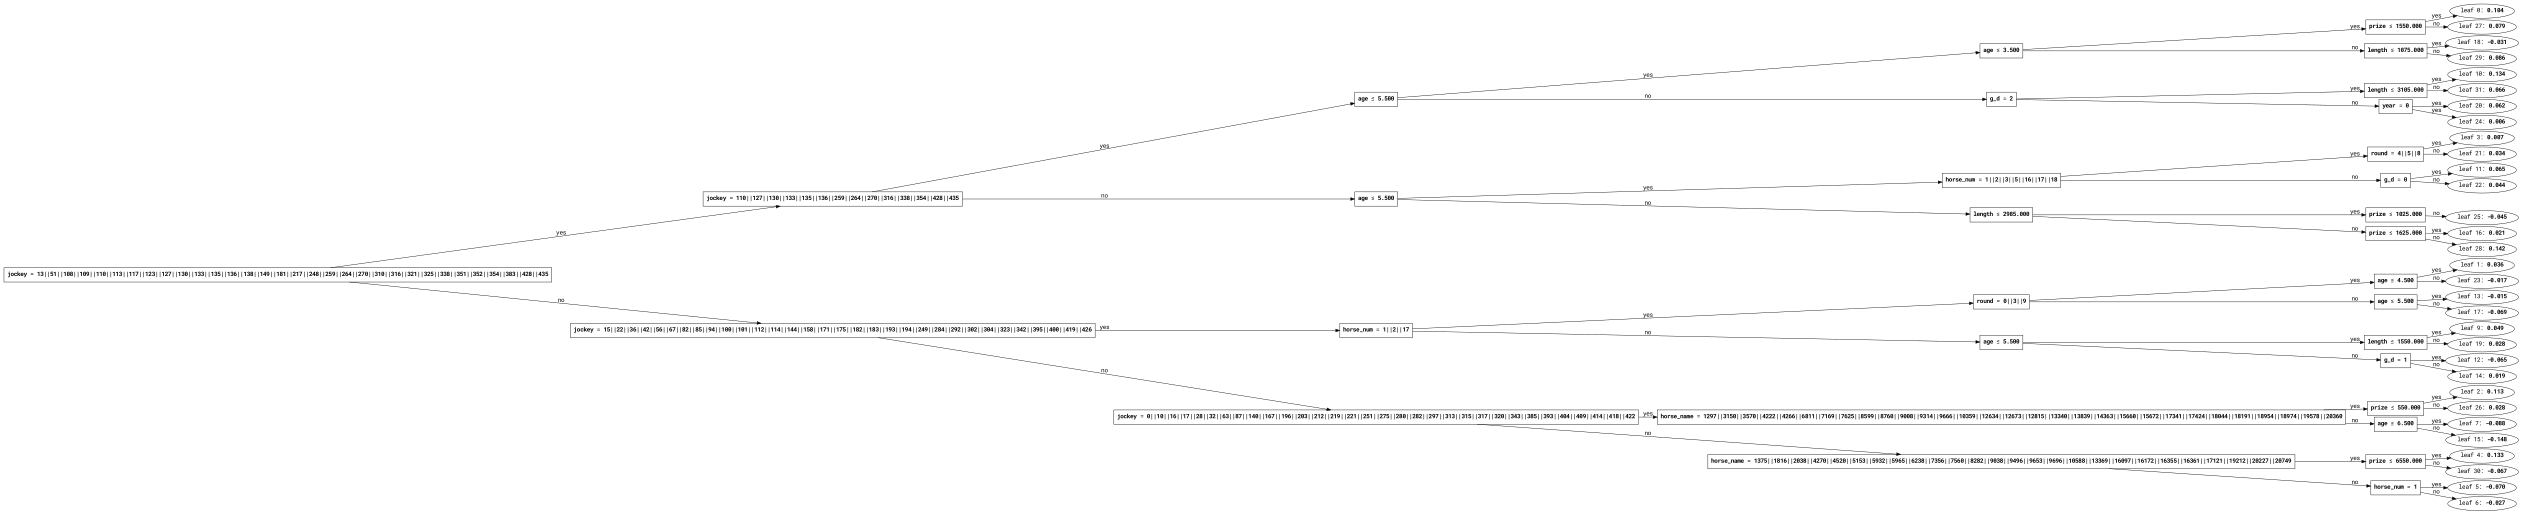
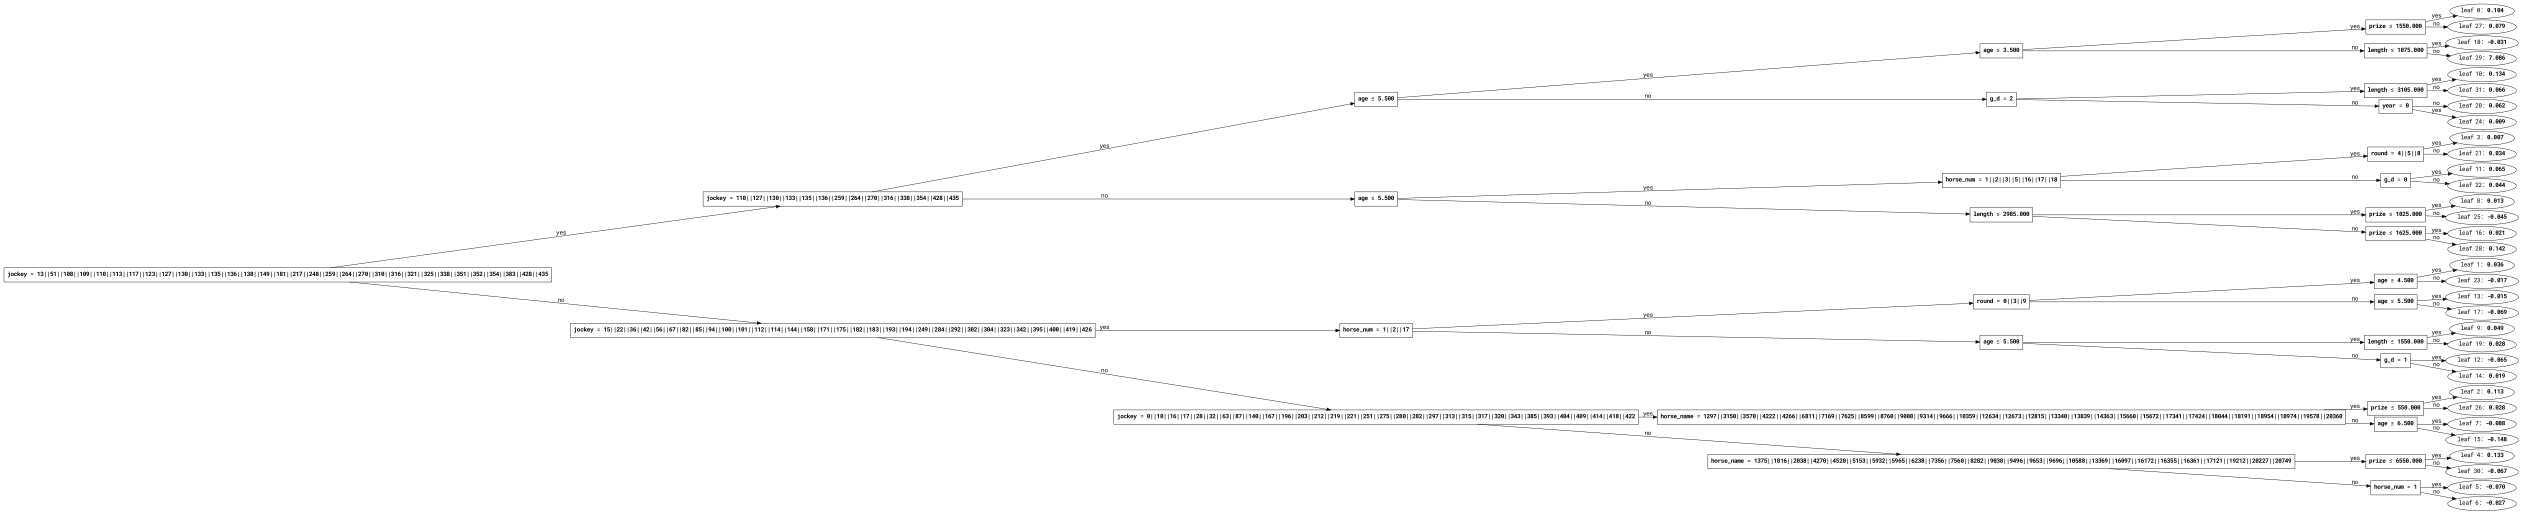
  digraph {
    fontname="Roboto Mono"
    nodesep=0.05
    rankdir=LR
    ranksep=0.3
    node [fontname="Roboto Mono"]
    edge [fontname="Roboto Mono"]
    n1 [fillcolor=white label=<<B>jockey</B> = <B>13||51||108||109||110||113||117||123||127||130||133||135||136||138||149||181||217||248||259||264||270||310||316||321||325||338||351||352||354||383||428||435</B>> shape=rectangle]
    n2 [fillcolor=white label=<<B>jockey</B> = <B>110||127||130||133||135||136||259||264||270||316||338||354||428||435</B>> shape=rectangle]
    n3 [fillcolor=white label=<<B>jockey</B> = <B>15||22||36||42||56||67||82||85||94||100||101||112||114||144||158||171||175||182||183||193||194||249||284||292||302||304||323||342||395||400||419||426</B>> shape=rectangle]
    n4 [fillcolor=white label=<<B>age</B> &#8804; <B>5.500</B>> shape=rectangle]
    n5 [fillcolor=white label=<<B>age</B> &#8804; <B>5.500</B>> shape=rectangle]
    n6 [fillcolor=white label=<<B>horse_num</B> = <B>1||2||17</B>> shape=rectangle]
    n7 [fillcolor=white label=<<B>jockey</B> = <B>0||10||16||17||28||32||63||87||140||167||196||203||212||219||221||251||275||280||282||297||313||315||317||320||343||385||393||404||409||414||418||422</B>> shape=rectangle]
    n8 [fillcolor=white label=<<B>age</B> &#8804; <B>3.500</B>> shape=rectangle]
    n9 [fillcolor=white label=<<B>g_d</B> = <B>2</B>> shape=rectangle]
    n10 [fillcolor=white label=<<B>horse_num</B> = <B>1||2||3||5||16||17||18</B>> shape=rectangle]
    n11 [fillcolor=white label=<<B>length</B> &#8804; <B>2985.000</B>> shape=rectangle]
    n12 [fillcolor=white label=<<B>prize</B> &#8804; <B>1550.000</B>> shape=rectangle]
    n13 [fillcolor=white label=<<B>length</B> &#8804; <B>1075.000</B>> shape=rectangle]
    n14 [fillcolor=white label=<<B>length</B> &#8804; <B>3105.000</B>> shape=rectangle]
    n15 [fillcolor=white label=<<B>year</B> = <B>0</B>> shape=rectangle]
    n16 [label=<leaf 0: <B>0.104</B>>]
    n17 [label=<leaf 27: <B>0.079</B>>]
    n18 [label=<leaf 18: <B>-0.031</B>>]
-   n19 [label=<leaf 29: <B>0.086</B>>]
+   n19 [label=<leaf 29: <B>7.086</B>>]
    n20 [label=<leaf 10: <B>0.134</B>>]
    n21 [label=<leaf 31: <B>0.066</B>>]
    n22 [label=<leaf 20: <B>0.062</B>>]
-   n23 [label=<leaf 24: <B>0.006</B>>]
+   n23 [label=<leaf 24: <B>0.009</B>>]
    n24 [fillcolor=white label=<<B>round</B> = <B>4||5||8</B>> shape=rectangle]
    n25 [fillcolor=white label=<<B>g_d</B> = <B>0</B>> shape=rectangle]
    n26 [fillcolor=white label=<<B>prize</B> &#8804; <B>1025.000</B>> shape=rectangle]
    n27 [fillcolor=white label=<<B>prize</B> &#8804; <B>1625.000</B>> shape=rectangle]
    n28 [label=<leaf 3: <B>0.007</B>>]
    n29 [label=<leaf 21: <B>0.034</B>>]
    n30 [label=<leaf 11: <B>0.065</B>>]
    n31 [label=<leaf 22: <B>0.044</B>>]
+   n32 [label=<leaf 8: <B>0.013</B>>]
    n33 [label=<leaf 25: <B>-0.045</B>>]
    n34 [label=<leaf 16: <B>0.021</B>>]
    n35 [label=<leaf 28: <B>0.142</B>>]
    n36 [fillcolor=white label=<<B>round</B> = <B>0||3||9</B>> shape=rectangle]
    n37 [fillcolor=white label=<<B>age</B> &#8804; <B>5.500</B>> shape=rectangle]
    n38 [fillcolor=white label=<<B>horse_name</B> = <B>1297||3150||3570||4222||4266||6811||7169||7625||8599||8760||9008||9314||9666||10359||12634||12673||12815||13340||13839||14363||15660||15672||17341||17424||18044||18191||18954||18974||19578||20360</B>> shape=rectangle]
    n39 [fillcolor=white label=<<B>horse_name</B> = <B>1375||1816||2038||4270||4520||5153||5932||5965||6238||7356||7560||8282||9038||9496||9653||9696||10588||13369||16097||16172||16355||16361||17121||19212||20227||20749</B>> shape=rectangle]
    n40 [fillcolor=white label=<<B>age</B> &#8804; <B>4.500</B>> shape=rectangle]
    n41 [fillcolor=white label=<<B>age</B> &#8804; <B>5.500</B>> shape=rectangle]
    n42 [fillcolor=white label=<<B>length</B> &#8804; <B>1550.000</B>> shape=rectangle]
    n43 [fillcolor=white label=<<B>g_d</B> = <B>1</B>> shape=rectangle]
    n44 [label=<leaf 1: <B>0.036</B>>]
    n45 [label=<leaf 23: <B>-0.017</B>>]
    n46 [label=<leaf 13: <B>-0.015</B>>]
    n47 [label=<leaf 17: <B>-0.069</B>>]
    n48 [label=<leaf 9: <B>0.049</B>>]
    n49 [label=<leaf 19: <B>0.028</B>>]
    n50 [label=<leaf 12: <B>-0.065</B>>]
    n51 [label=<leaf 14: <B>0.019</B>>]
    n52 [fillcolor=white label=<<B>prize</B> &#8804; <B>550.000</B>> shape=rectangle]
    n53 [fillcolor=white label=<<B>age</B> &#8804; <B>6.500</B>> shape=rectangle]
    n54 [fillcolor=white label=<<B>prize</B> &#8804; <B>6550.000</B>> shape=rectangle]
    n55 [fillcolor=white label=<<B>horse_num</B> = <B>1</B>> shape=rectangle]
    n56 [label=<leaf 2: <B>0.113</B>>]
    n57 [label=<leaf 26: <B>0.028</B>>]
    n58 [label=<leaf 7: <B>-0.088</B>>]
    n59 [label=<leaf 15: <B>-0.148</B>>]
    n60 [label=<leaf 4: <B>0.133</B>>]
    n61 [label=<leaf 30: <B>-0.067</B>>]
    n62 [label=<leaf 5: <B>-0.070</B>>]
    n63 [label=<leaf 6: <B>-0.027</B>>]
    n1 -> n2 [label=yes]
    n1 -> n3 [label=no]
    n2 -> n4 [label=yes]
    n2 -> n5 [label=no]
    n3 -> n6 [label=yes]
    n3 -> n7 [label=no]
    n4 -> n8 [label=yes]
    n4 -> n9 [label=no]
    n5 -> n10 [label=yes]
    n5 -> n11 [label=no]
    n6 -> n36 [label=yes]
    n6 -> n37 [label=no]
    n7 -> n38 [label=yes]
    n7 -> n39 [label=no]
    n8 -> n12 [label=yes]
    n8 -> n13 [label=no]
    n9 -> n14 [label=yes]
    n9 -> n15 [label=no]
    n10 -> n24 [label=yes]
    n10 -> n25 [label=no]
    n11 -> n26 [label=yes]
    n11 -> n27 [label=no]
    n12 -> n16 [label=yes]
    n12 -> n17 [label=no]
    n13 -> n18 [label=yes]
    n13 -> n19 [label=no]
    n14 -> n20 [label=yes]
    n14 -> n21 [label=no]
-   n15 -> n22 [label=yes]
+   n15 -> n22 [label=no]
    n15 -> n23 [label=yes]
    n24 -> n28 [label=yes]
    n24 -> n29 [label=no]
    n25 -> n30 [label=yes]
    n25 -> n31 [label=no]
+   n26 -> n32 [label=yes]
    n26 -> n33 [label=no]
    n27 -> n34 [label=yes]
    n27 -> n35 [label=no]
    n36 -> n40 [label=yes]
    n36 -> n41 [label=no]
    n37 -> n42 [label=yes]
    n37 -> n43 [label=no]
    n38 -> n52 [label=yes]
    n38 -> n53 [label=no]
    n39 -> n54 [label=yes]
    n39 -> n55 [label=no]
    n40 -> n44 [label=yes]
    n40 -> n45 [label=no]
    n41 -> n46 [label=yes]
    n41 -> n47 [label=no]
    n42 -> n48 [label=yes]
    n42 -> n49 [label=no]
    n43 -> n50 [label=yes]
    n43 -> n51 [label=no]
    n52 -> n56 [label=yes]
    n52 -> n57 [label=no]
    n53 -> n58 [label=yes]
    n53 -> n59 [label=no]
    n54 -> n60 [label=yes]
    n54 -> n61 [label=no]
    n55 -> n62 [label=yes]
    n55 -> n63 [label=no]
  }
